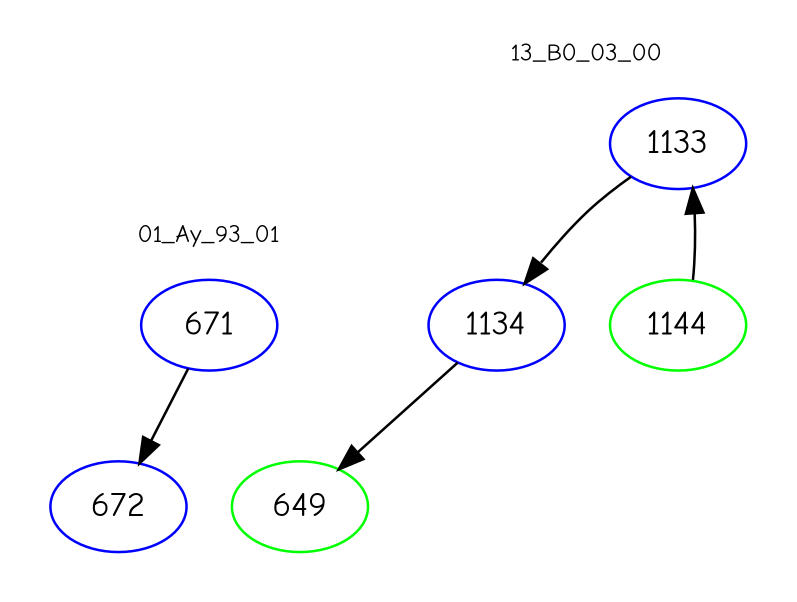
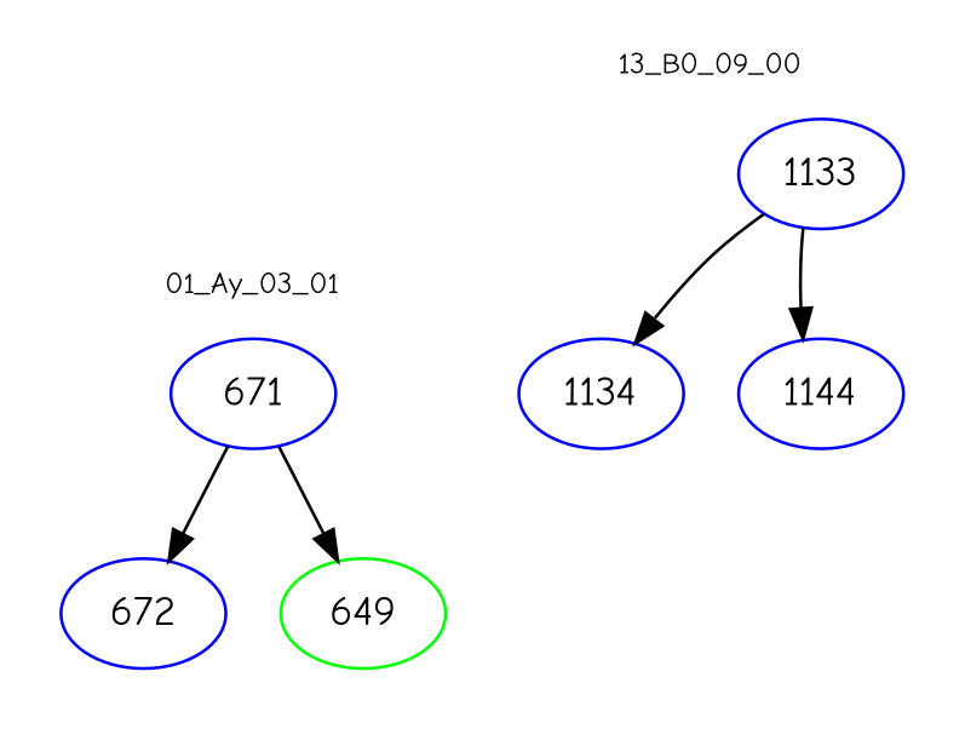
  digraph {
    fontname="Comic Neue"
    node [color=blue fontname="Comic Neue"]
    edge [color=black fontname="Comic Neue"]
    n1 [label=671]
    n2 [label=672]
    n3 [color=green label=649]
    n4 [label=1133]
    n5 [label=1134]
-   n6 [color=green label=1144]
+   n6 [label=1144]
    subgraph cluster_1 {
      color=white
      fontsize=10
-     label="01_Ay_93_01"
+     label="01_Ay_03_01"
      n1
      n2
      n3
    }
    subgraph cluster_2 {
      color=white
      fontsize=10
-     label="13_B0_03_00"
+     label="13_B0_09_00"
      n4
      n5
      n6
    }
    n1 -> n2
-   n5 -> n3
+   n1 -> n3
    n4 -> n5
-   n6 -> n4
+   n4 -> n6
  }
